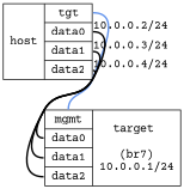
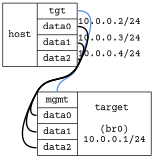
  graph {
    fontname="Courier Prime"
    node [fontname="Courier Prime" shape=record]
    edge [color=black penwidth=2 fontname="Courier Prime" fontcolor=black]
    n1 [kind=controller label="host | { <tgt> tgt | <data0> data0 | <data1>  data1 | <data2>  data2 }"]
-   n2 [kind=infix label="{ <mgmt> mgmt | <data0> data0 | <data1> data1 | <data2> data2 } | target \n\n(br7)\n10.0.0.1/24"]
+   n2 [kind=infix label="{ <mgmt> mgmt | <data0> data0 | <data1> data1 | <data2> data2 } | target \n\n(br0)\n10.0.0.1/24"]
    n1 -- n2 [color=cornflowerblue headport=mgmt kind=mgmt tailport=tgt fontcolor=""]
    n1 -- n2 [headport=data0 taillabel="10.0.0.2/24" tailport=data0]
    n1 -- n2 [headport=data1 taillabel="10.0.0.3/24" tailport=data1]
    n1 -- n2 [headport=data2 taillabel="10.0.0.4/24" tailport=data2]
  }
